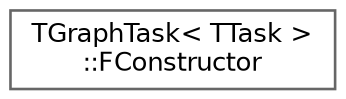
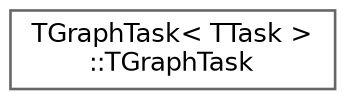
  digraph {
    rankdir=LR
-   n1 [color=grey40 fillcolor=white fontname=Helvetica fontsize=10 height=0.2 label="TGraphTask\< TTask \>\l::FConstructor" shape=box style=filled width=0.4]
+   n1 [color=grey40 fillcolor=white fontname=Helvetica fontsize=10 height=0.2 label="TGraphTask\< TTask \>\l::TGraphTask" shape=box style=filled width=0.4]
  }
